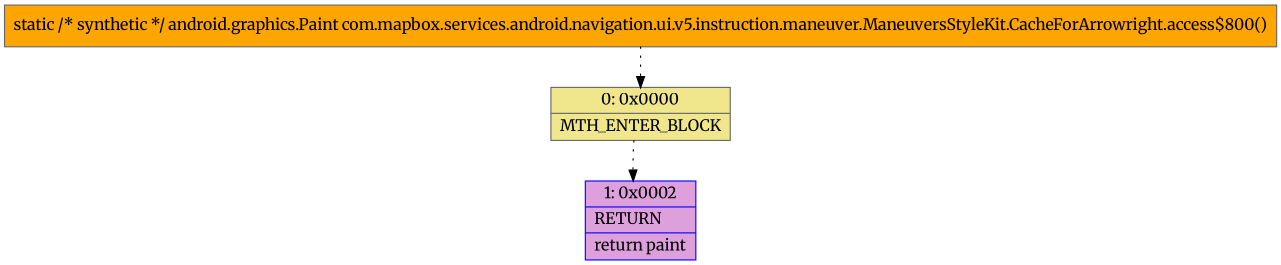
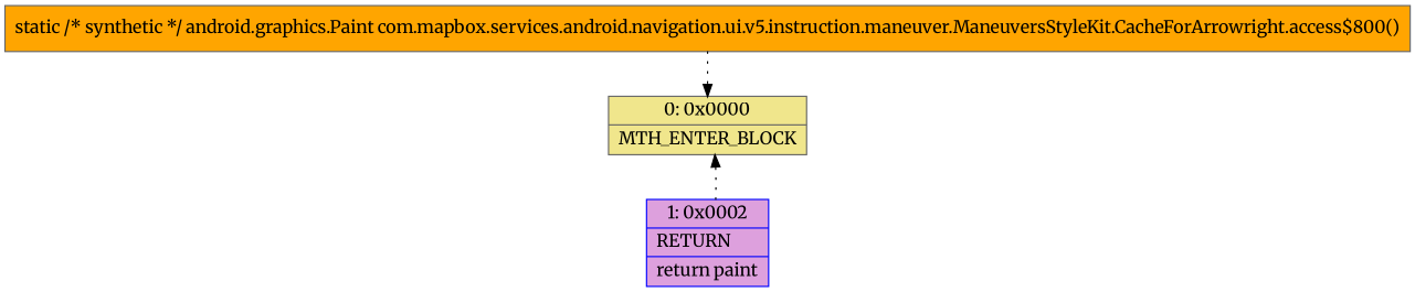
  digraph {
    fontname=Merriweather
    node [shape=record style=filled color=gray40 fontname=Merriweather]
    edge [style=dotted fontname=Merriweather]
    n1 [label="{0\:\ 0x0000|MTH_ENTER_BLOCK\l}" fillcolor=khaki]
    n2 [label="{1\:\ 0x0002|RETURN\l|return paint\l}" fillcolor=plum color=blue]
    n3 [label="{static \/* synthetic *\/ android.graphics.Paint com.mapbox.services.android.navigation.ui.v5.instruction.maneuver.ManeuversStyleKit.CacheForArrowright.access$800() }" fillcolor=orange]
-   n1 -> n2
+   n2 -> n1
    n3 -> n1
  }
